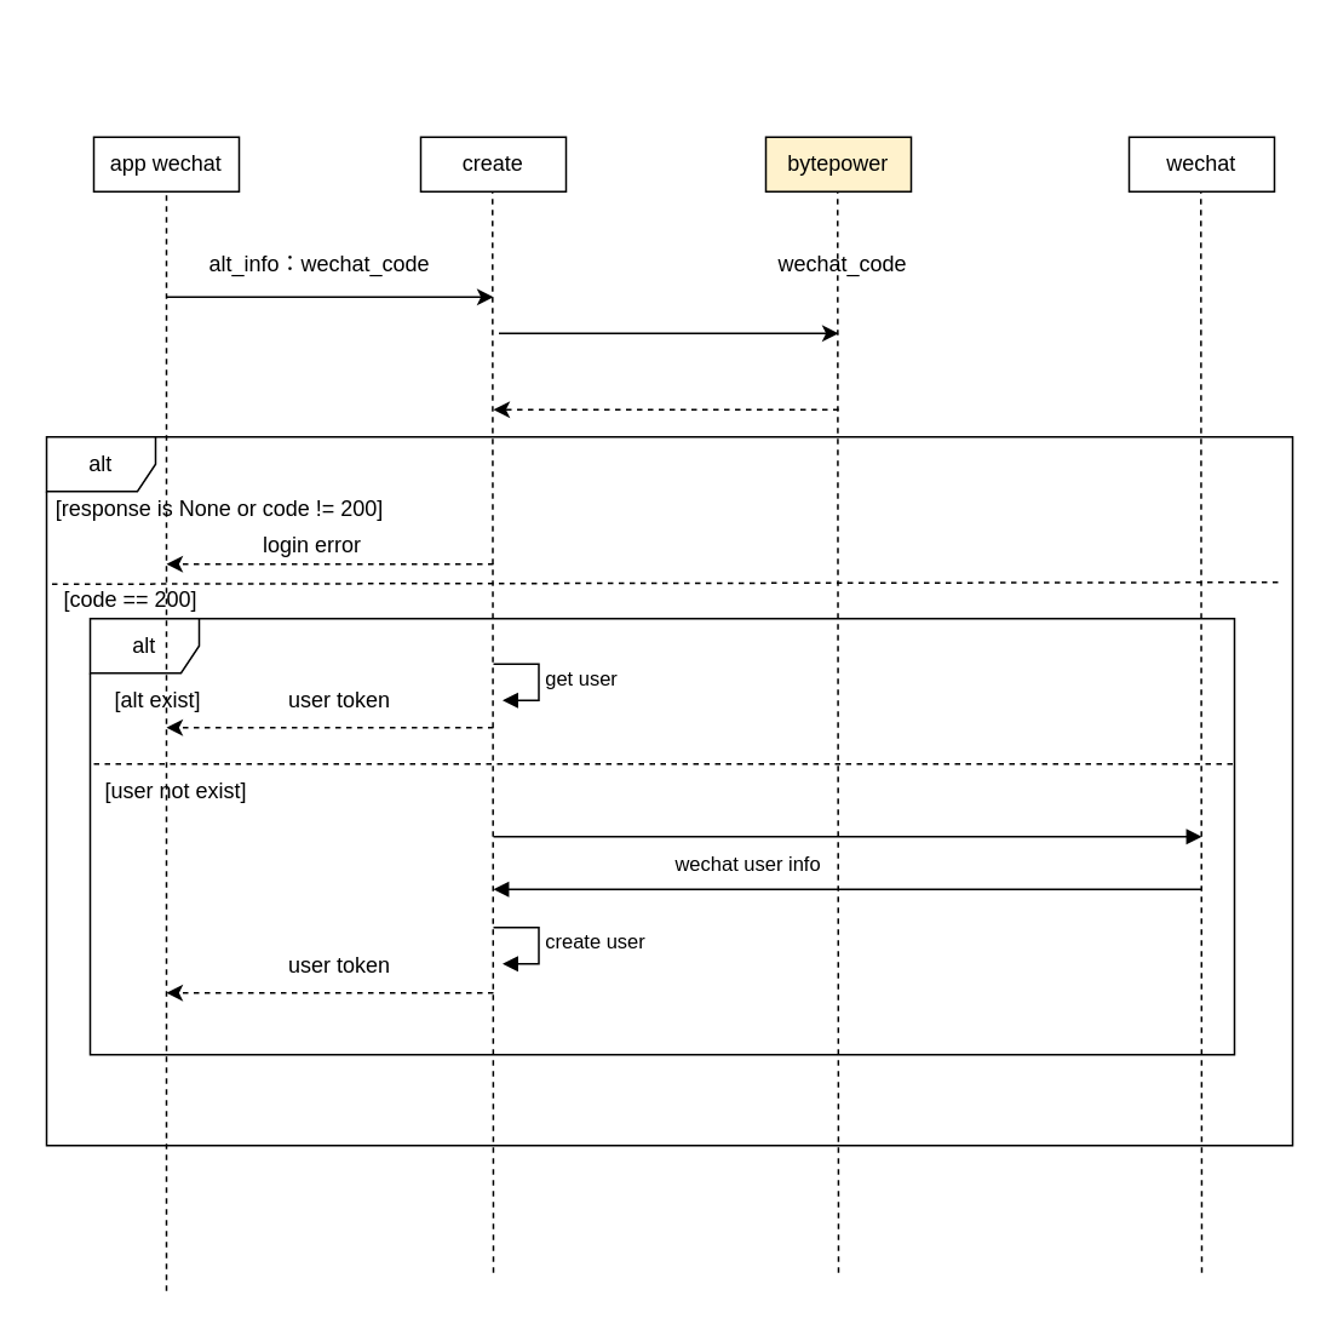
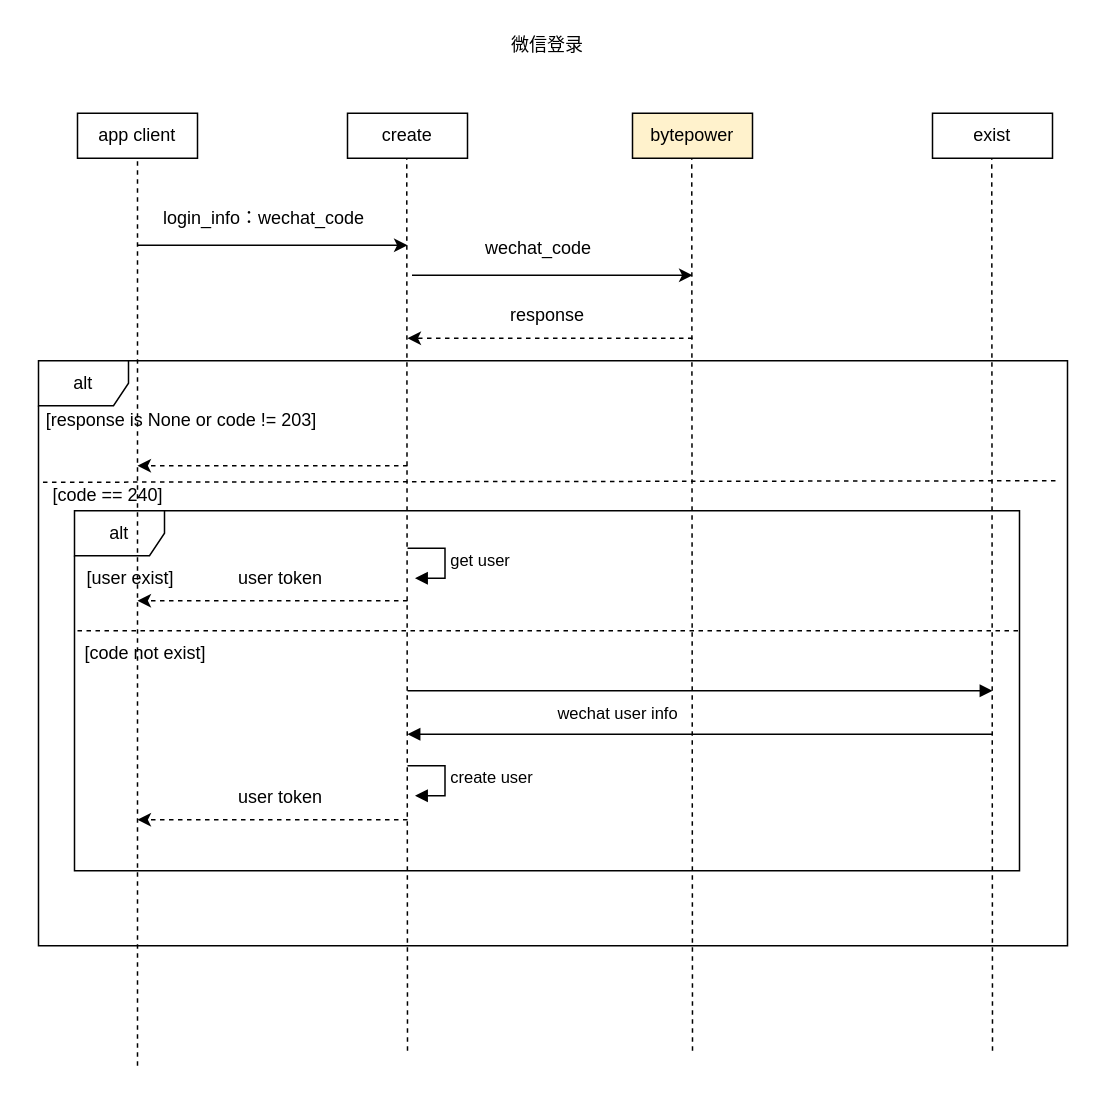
  <mxCell id="0" />
  <mxCell id="1" parent="0" />
  <mxCell id="2" value="alt" style="shape=umlFrame;whiteSpace=wrap;html=1;" vertex="1" parent="1"><mxGeometry x="25" y="240" width="686" height="390" as="geometry" /></mxCell>
  <mxCell id="3" value="alt" style="shape=umlFrame;whiteSpace=wrap;html=1;" vertex="1" parent="1"><mxGeometry x="49" y="340" width="630" height="240" as="geometry" /></mxCell>
- <mxCell id="4" value="app wechat" style="rounded=0;whiteSpace=wrap;html=1;" vertex="1" parent="1"><mxGeometry x="51" y="75" width="80" height="30" as="geometry" /></mxCell>
- <mxCell id="5" value="wechat" style="rounded=0;whiteSpace=wrap;html=1;" vertex="1" parent="1"><mxGeometry x="621" y="75" width="80" height="30" as="geometry" /></mxCell>
+ <mxCell id="4" value="app client" style="rounded=0;whiteSpace=wrap;html=1;" vertex="1" parent="1"><mxGeometry x="51" y="75" width="80" height="30" as="geometry" /></mxCell>
+ <mxCell id="5" value="exist" style="rounded=0;whiteSpace=wrap;html=1;" vertex="1" parent="1"><mxGeometry x="621" y="75" width="80" height="30" as="geometry" /></mxCell>
  <mxCell id="6" value="bytepower" style="rounded=0;whiteSpace=wrap;html=1;fillColor=#fff2cc;" vertex="1" parent="1"><mxGeometry x="421" y="75" width="80" height="30" as="geometry" /></mxCell>
  <mxCell id="7" value="create" style="rounded=0;whiteSpace=wrap;html=1;" vertex="1" parent="1"><mxGeometry x="231" y="75" width="80" height="30" as="geometry" /></mxCell>
  <mxCell id="8" value="" style="endArrow=none;html=1;strokeColor=#000000;dashed=1;" edge="1" parent="1"><mxGeometry width="50" height="50" relative="1" as="geometry"><mxPoint x="91" y="710" as="sourcePoint" /><mxPoint x="91" y="106" as="targetPoint" /></mxGeometry></mxCell>
  <mxCell id="9" value="" style="endArrow=none;html=1;strokeColor=#000000;dashed=1;" edge="1" parent="1"><mxGeometry width="50" height="50" relative="1" as="geometry"><mxPoint x="271" y="700" as="sourcePoint" /><mxPoint x="270.5" y="105" as="targetPoint" /></mxGeometry></mxCell>
  <mxCell id="10" value="" style="endArrow=none;html=1;strokeColor=#000000;dashed=1;" edge="1" parent="1"><mxGeometry width="50" height="50" relative="1" as="geometry"><mxPoint x="461" y="700" as="sourcePoint" /><mxPoint x="460.5" y="105" as="targetPoint" /></mxGeometry></mxCell>
  <mxCell id="11" value="" style="endArrow=none;html=1;strokeColor=#000000;dashed=1;" edge="1" parent="1"><mxGeometry width="50" height="50" relative="1" as="geometry"><mxPoint x="661" y="700" as="sourcePoint" /><mxPoint x="660.5" y="105" as="targetPoint" /></mxGeometry></mxCell>
  <mxCell id="12" value="" style="endArrow=classic;html=1;strokeColor=#000000;" edge="1" parent="1"><mxGeometry width="50" height="50" relative="1" as="geometry"><mxPoint x="91" y="163" as="sourcePoint" /><mxPoint x="271" y="163" as="targetPoint" /></mxGeometry></mxCell>
- <mxCell id="13" value="alt_info：wechat_code" style="text;html=1;align=center;verticalAlign=middle;resizable=0;points=[];;autosize=1;" vertex="1" parent="1"><mxGeometry x="100" y="135" width="150" height="20" as="geometry" /></mxCell>
+ <mxCell id="13" value="login_info：wechat_code" style="text;html=1;align=center;verticalAlign=middle;resizable=0;points=[];;autosize=1;" vertex="1" parent="1"><mxGeometry x="100" y="135" width="150" height="20" as="geometry" /></mxCell>
+ <mxCell id="14" value="微信登录" style="text;html=1;align=center;verticalAlign=middle;resizable=0;points=[];;autosize=1;" vertex="1" parent="1"><mxGeometry x="334" y="20" width="60" height="20" as="geometry" /></mxCell>
  <mxCell id="15" value="" style="endArrow=classic;html=1;strokeColor=#000000;" edge="1" parent="1"><mxGeometry width="50" height="50" relative="1" as="geometry"><mxPoint x="274" y="183" as="sourcePoint" /><mxPoint x="461" y="183" as="targetPoint" /></mxGeometry></mxCell>
- <mxCell id="16" value="wechat_code" style="text;html=1;align=center;verticalAlign=middle;resizable=0;points=[];;autosize=1;" vertex="1" parent="1"><mxGeometry x="418" y="135" width="90" height="20" as="geometry" /></mxCell>
+ <mxCell id="16" value="wechat_code" style="text;html=1;align=center;verticalAlign=middle;resizable=0;points=[];;autosize=1;" vertex="1" parent="1"><mxGeometry x="313" y="155" width="90" height="20" as="geometry" /></mxCell>
  <mxCell id="17" value="" style="endArrow=classic;html=1;strokeColor=#000000;dashed=1;" edge="1" parent="1"><mxGeometry width="50" height="50" relative="1" as="geometry"><mxPoint x="461" y="225" as="sourcePoint" /><mxPoint x="271" y="225" as="targetPoint" /></mxGeometry></mxCell>
- <mxCell id="19" value="[response is None or code != 200]" style="text;html=1;align=center;verticalAlign=middle;resizable=0;points=[];;autosize=1;" vertex="1" parent="1"><mxGeometry x="20" y="270" width="200" height="20" as="geometry" /></mxCell>
+ <mxCell id="18" value="response" style="text;html=1;align=center;verticalAlign=middle;resizable=0;points=[];;autosize=1;" vertex="1" parent="1"><mxGeometry x="334" y="200" width="60" height="20" as="geometry" /></mxCell>
+ <mxCell id="19" value="[response is None or code != 203]" style="text;html=1;align=center;verticalAlign=middle;resizable=0;points=[];;autosize=1;" vertex="1" parent="1"><mxGeometry x="20" y="270" width="200" height="20" as="geometry" /></mxCell>
  <mxCell id="20" value="" style="endArrow=classic;html=1;strokeColor=#000000;dashed=1;" edge="1" parent="1"><mxGeometry width="50" height="50" relative="1" as="geometry"><mxPoint x="271" y="310" as="sourcePoint" /><mxPoint x="91" y="310" as="targetPoint" /></mxGeometry></mxCell>
- <mxCell id="21" value="login error" style="text;html=1;align=center;verticalAlign=middle;resizable=0;points=[];;autosize=1;" vertex="1" parent="1"><mxGeometry x="136" y="290" width="70" height="20" as="geometry" /></mxCell>
- <mxCell id="22" value="[code == 200]" style="text;html=1;align=center;verticalAlign=middle;resizable=0;points=[];;autosize=1;" vertex="1" parent="1"><mxGeometry x="26" y="320" width="90" height="20" as="geometry" /></mxCell>
+ <mxCell id="22" value="[code == 240]" style="text;html=1;align=center;verticalAlign=middle;resizable=0;points=[];;autosize=1;" vertex="1" parent="1"><mxGeometry x="26" y="320" width="90" height="20" as="geometry" /></mxCell>
  <mxCell id="23" value="" style="endArrow=classic;html=1;strokeColor=#000000;dashed=1;" edge="1" parent="1"><mxGeometry width="50" height="50" relative="1" as="geometry"><mxPoint x="271" y="400" as="sourcePoint" /><mxPoint x="91" y="400" as="targetPoint" /></mxGeometry></mxCell>
  <mxCell id="24" value="user token" style="text;html=1;align=center;verticalAlign=middle;resizable=0;points=[];;autosize=1;" vertex="1" parent="1"><mxGeometry x="151" y="375" width="70" height="20" as="geometry" /></mxCell>
  <mxCell id="25" value="" style="endArrow=none;dashed=1;html=1;strokeColor=#000000;" edge="1" parent="1"><mxGeometry width="50" height="50" relative="1" as="geometry"><mxPoint x="51" y="420" as="sourcePoint" /><mxPoint x="681" y="420" as="targetPoint" /></mxGeometry></mxCell>
- <mxCell id="26" value="[alt exist]" style="text;html=1;align=center;verticalAlign=middle;resizable=0;points=[];;autosize=1;" vertex="1" parent="1"><mxGeometry x="51" y="375" width="70" height="20" as="geometry" /></mxCell>
- <mxCell id="27" value="[user not exist]" style="text;html=1;align=center;verticalAlign=middle;resizable=0;points=[];;autosize=1;" vertex="1" parent="1"><mxGeometry x="51" y="425" width="90" height="20" as="geometry" /></mxCell>
+ <mxCell id="26" value="[user exist]" style="text;html=1;align=center;verticalAlign=middle;resizable=0;points=[];;autosize=1;" vertex="1" parent="1"><mxGeometry x="51" y="375" width="70" height="20" as="geometry" /></mxCell>
+ <mxCell id="27" value="[code not exist]" style="text;html=1;align=center;verticalAlign=middle;resizable=0;points=[];;autosize=1;" vertex="1" parent="1"><mxGeometry x="51" y="425" width="90" height="20" as="geometry" /></mxCell>
  <mxCell id="28" value="get user" style="edgeStyle=orthogonalEdgeStyle;html=1;align=left;spacingLeft=2;endArrow=block;rounded=0;entryX=1;entryY=0;strokeColor=#000000;" edge="1" parent="1"><mxGeometry relative="1" as="geometry"><mxPoint x="271" y="365" as="sourcePoint" /><Array as="points"><mxPoint x="296" y="365" /></Array><mxPoint x="276" y="385" as="targetPoint" /></mxGeometry></mxCell>
  <mxCell id="29" value="" style="html=1;verticalAlign=bottom;endArrow=block;strokeColor=#000000;" edge="1" parent="1"><mxGeometry width="80" relative="1" as="geometry"><mxPoint x="271" y="460" as="sourcePoint" /><mxPoint x="661" y="460" as="targetPoint" /></mxGeometry></mxCell>
  <mxCell id="30" value="wechat user info" style="html=1;verticalAlign=bottom;endArrow=block;strokeColor=#000000;" edge="1" parent="1"><mxGeometry x="0.282" y="-5" width="80" relative="1" as="geometry"><mxPoint x="661" y="489" as="sourcePoint" /><mxPoint x="271" y="489" as="targetPoint" /><mxPoint as="offset" /></mxGeometry></mxCell>
  <mxCell id="31" value="create user" style="edgeStyle=orthogonalEdgeStyle;html=1;align=left;spacingLeft=2;endArrow=block;rounded=0;entryX=1;entryY=0;strokeColor=#000000;" edge="1" parent="1"><mxGeometry relative="1" as="geometry"><mxPoint x="271" y="510" as="sourcePoint" /><Array as="points"><mxPoint x="296" y="510" /></Array><mxPoint x="276" y="530" as="targetPoint" /></mxGeometry></mxCell>
  <mxCell id="32" value="" style="endArrow=classic;html=1;strokeColor=#000000;dashed=1;" edge="1" parent="1"><mxGeometry width="50" height="50" relative="1" as="geometry"><mxPoint x="271" y="546" as="sourcePoint" /><mxPoint x="91" y="546" as="targetPoint" /></mxGeometry></mxCell>
  <mxCell id="33" value="user token" style="text;html=1;align=center;verticalAlign=middle;resizable=0;points=[];;autosize=1;" vertex="1" parent="1"><mxGeometry x="151" y="521" width="70" height="20" as="geometry" /></mxCell>
  <mxCell id="34" value="" style="endArrow=none;dashed=1;html=1;strokeColor=#000000;exitX=0.022;exitY=0.05;exitDx=0;exitDy=0;exitPerimeter=0;" edge="1" parent="1" source="22"><mxGeometry width="50" height="50" relative="1" as="geometry"><mxPoint x="53.99" y="320" as="sourcePoint" /><mxPoint x="704" y="320" as="targetPoint" /></mxGeometry></mxCell>
